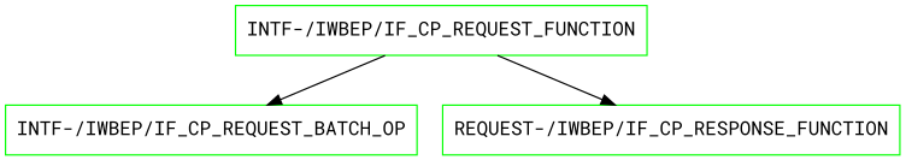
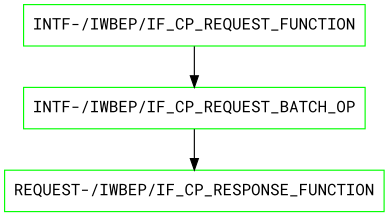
  digraph {
    fontname="Roboto Mono"
    node [color=green fontname="Roboto Mono" shape=box]
    edge [fontname="Roboto Mono"]
    "INTF-/IWBEP/IF_CP_REQUEST_FUNCTION"
    "INTF-/IWBEP/IF_CP_REQUEST_BATCH_OP"
    n3 [label="REQUEST-/IWBEP/IF_CP_RESPONSE_FUNCTION"]
    "INTF-/IWBEP/IF_CP_REQUEST_FUNCTION" -> "INTF-/IWBEP/IF_CP_REQUEST_BATCH_OP"
-   "INTF-/IWBEP/IF_CP_REQUEST_FUNCTION" -> n3
+   "INTF-/IWBEP/IF_CP_REQUEST_BATCH_OP" -> n3
  }
